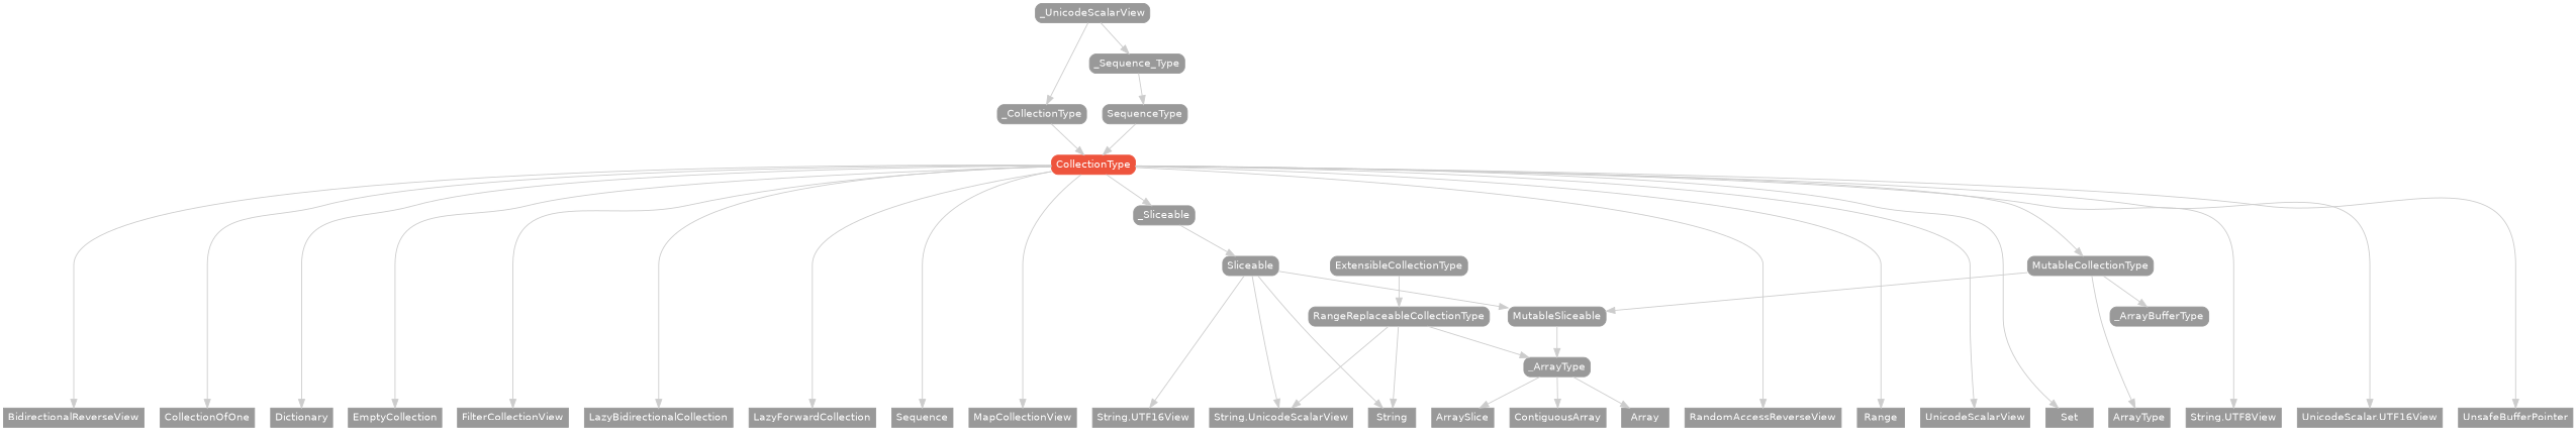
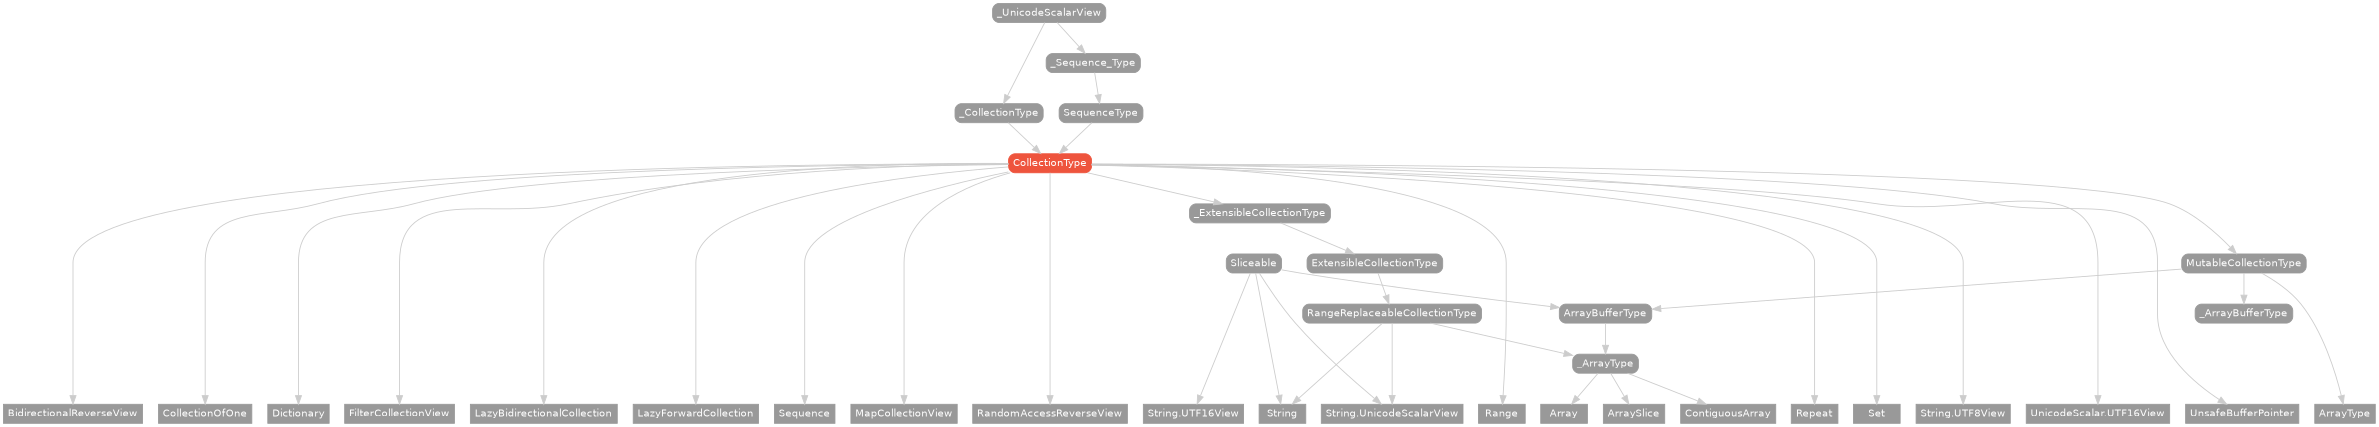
  strict digraph {
    node [color="#999999" fillcolor="#999999" fontcolor=white fontname=Helvetica fontsize=12 margin="0.07,0.05" shape=box style=filled]
    edge [color="#cccccc"]
    Array [height=0.3]
    ArraySlice [height=0.3]
    BidirectionalReverseView [height=0.3]
    CollectionOfOne [height=0.3]
    ContiguousArray [height=0.3]
    Dictionary [height=0.3]
-   EmptyCollection [height=0.3]
    FilterCollectionView [height=0.3]
    LazyBidirectionalCollection [height=0.3]
    LazyForwardCollection [height=0.3]
    n11 [height=0.3 label=Sequence]
    MapCollectionView [height=0.3]
    RandomAccessReverseView [height=0.3]
    Range [height=0.3]
-   Repeat [height=0.3 label=UnicodeScalarView]
+   Repeat [height=0.3]
    Set [height=0.3]
    String [height=0.3]
    "String.UTF16View" [height=0.3]
    "String.UTF8View" [height=0.3]
    "String.UnicodeScalarView" [height=0.3]
    "UnicodeScalar.UTF16View" [height=0.3]
    UnsafeBufferPointer [height=0.3]
    n23 [height=0.3 label=ArrayType]
    CollectionType [color="#ee543d" fillcolor="#ee543d" height=0.3 style="filled,rounded"]
    MutableCollectionType [height=0.3 style="filled,rounded"]
-   _Sliceable [height=0.3 style="filled,rounded"]
-   MutableSliceable [height=0.3 style="filled,rounded"]
+   _ExtensibleCollectionType [height=0.3 style="filled,rounded"]
+   MutableSliceable [height=0.3 style="filled,rounded" label=ArrayBufferType]
    _ArrayBufferType [height=0.3 style="filled,rounded"]
    ExtensibleCollectionType [height=0.3 style="filled,rounded"]
    Sliceable [height=0.3 style="filled,rounded"]
    RangeReplaceableCollectionType [height=0.3 style="filled,rounded"]
    _ArrayType [height=0.3 style="filled,rounded"]
    SequenceType [height=0.3 style="filled,rounded"]
    _CollectionType [height=0.3 style="filled,rounded"]
    n36 [height=0.3 label=_UnicodeScalarView style="filled,rounded"]
    _Sequence_Type [height=0.3 style="filled,rounded"]
    subgraph sub_1 {
      rank=max
      Array
      ArraySlice
      BidirectionalReverseView
      CollectionOfOne
      ContiguousArray
      Dictionary
-     EmptyCollection
      FilterCollectionView
      LazyBidirectionalCollection
      LazyForwardCollection
      n11
      MapCollectionView
      RandomAccessReverseView
      Range
      Repeat
      Set
      String
      "String.UTF16View"
      "String.UTF8View"
      "String.UnicodeScalarView"
      "UnicodeScalar.UTF16View"
      UnsafeBufferPointer
      n23
    }
    CollectionType -> BidirectionalReverseView
    CollectionType -> CollectionOfOne
    CollectionType -> Dictionary
-   CollectionType -> EmptyCollection
    CollectionType -> FilterCollectionView
    CollectionType -> LazyBidirectionalCollection
    CollectionType -> LazyForwardCollection
    CollectionType -> n11
    CollectionType -> MapCollectionView
    CollectionType -> RandomAccessReverseView
    CollectionType -> Range
    CollectionType -> Repeat
    CollectionType -> Set
    CollectionType -> "String.UTF8View"
    CollectionType -> "UnicodeScalar.UTF16View"
    CollectionType -> UnsafeBufferPointer
    CollectionType -> MutableCollectionType
-   CollectionType -> _Sliceable
+   CollectionType -> _ExtensibleCollectionType
    MutableCollectionType -> n23
    MutableCollectionType -> MutableSliceable
    MutableCollectionType -> _ArrayBufferType
-   _Sliceable -> Sliceable
+   _ExtensibleCollectionType -> ExtensibleCollectionType
    MutableSliceable -> _ArrayType
    ExtensibleCollectionType -> RangeReplaceableCollectionType
    Sliceable -> String
    Sliceable -> "String.UTF16View"
    Sliceable -> "String.UnicodeScalarView"
    Sliceable -> MutableSliceable
    RangeReplaceableCollectionType -> String
    RangeReplaceableCollectionType -> "String.UnicodeScalarView"
    RangeReplaceableCollectionType -> _ArrayType
    _ArrayType -> Array
    _ArrayType -> ArraySlice
    _ArrayType -> ContiguousArray
    SequenceType -> CollectionType
    _CollectionType -> CollectionType
    n36 -> _CollectionType
    n36 -> _Sequence_Type
    _Sequence_Type -> SequenceType
  }
